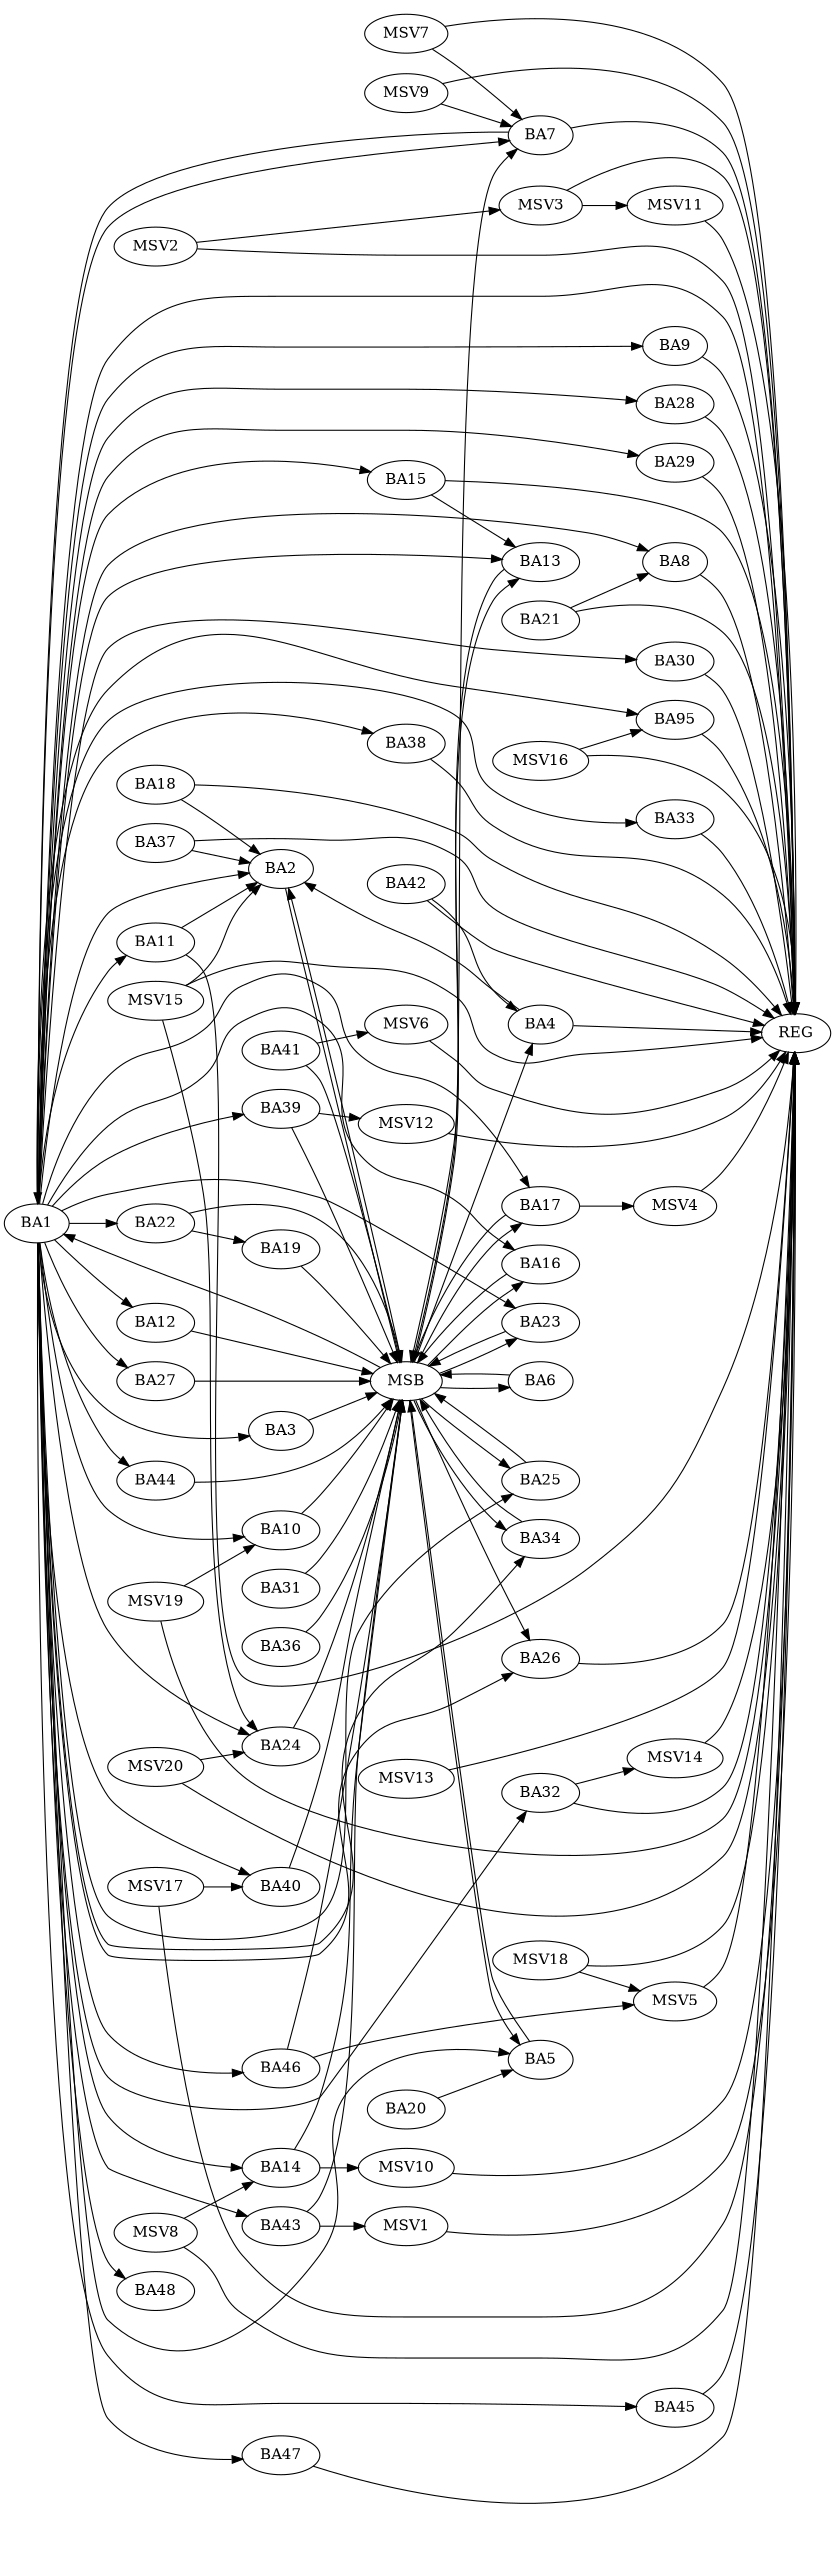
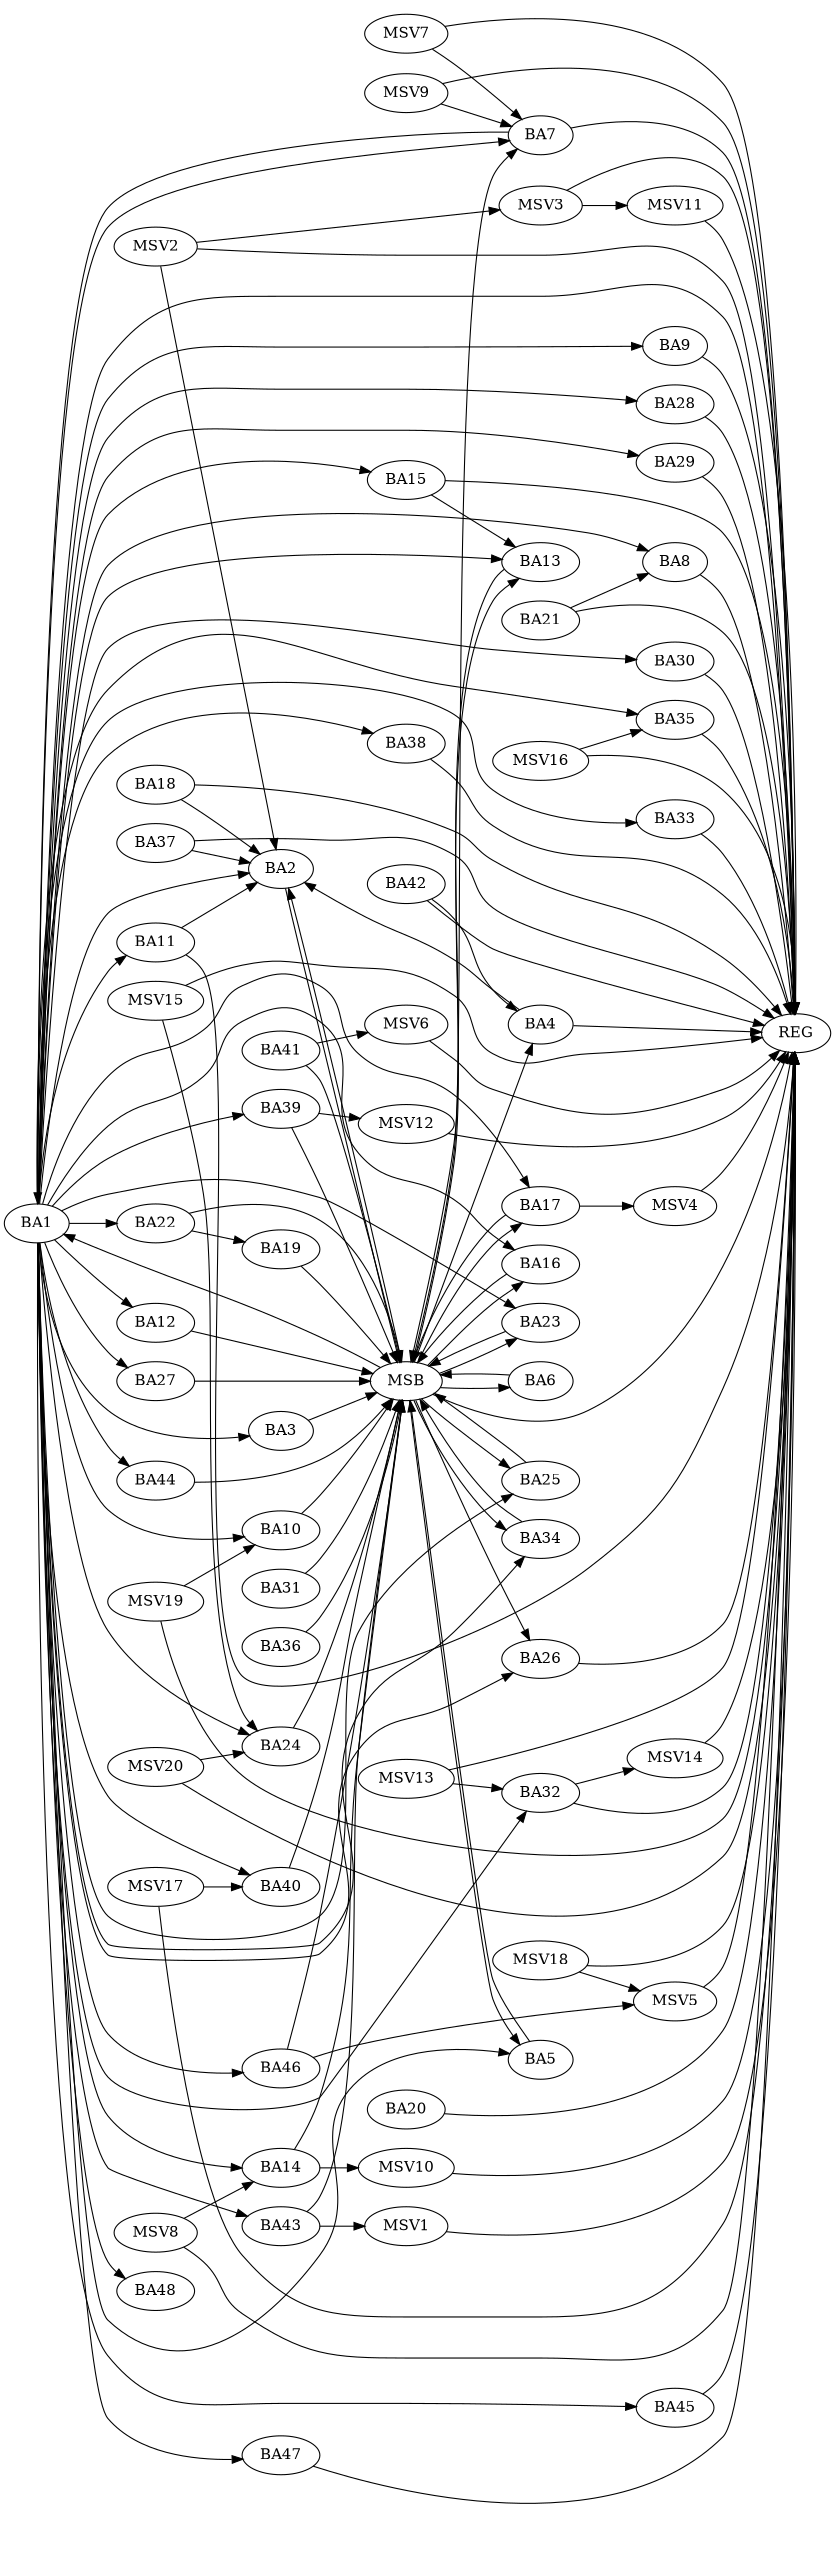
  strict digraph {
    rankdir=LR
    n1 [label=BA1]
    n2 [label=BA2]
    n3 [label=BA3]
    n4 [label=BA5]
    n5 [label=BA7]
    n6 [label=BA8]
    n7 [label=BA9]
    n8 [label=BA10]
    n9 [label=BA11]
    n10 [label=BA12]
    n11 [label=BA13]
    n12 [label=BA14]
    n13 [label=BA15]
    n14 [label=BA16]
    n15 [label=BA17]
    n16 [label=BA22]
    n17 [label=BA23]
    n18 [label=BA24]
    n19 [label=BA25]
    n20 [label=BA26]
    n21 [label=BA27]
    n22 [label=BA28]
    n23 [label=BA29]
    n24 [label=BA30]
    n25 [label=BA32]
    n26 [label=BA33]
    n27 [label=BA34]
-   n28 [label=BA95]
+   n28 [label=BA35]
    n29 [label=BA38]
    n30 [label=BA39]
    n31 [label=BA40]
    n32 [label=BA43]
    n33 [label=BA44]
    n34 [label=BA45]
    n35 [label=BA46]
    n36 [label=BA47]
    n37 [label=BA48]
    n38 [label=REG]
    n39 [label=MSB]
    n40 [label=MSV10]
    n41 [label=MSV4]
    n42 [label=BA19]
    n43 [label=MSV14]
    n44 [label=MSV12]
    n45 [label=MSV1]
    n46 [label=MSV5]
    n47 [label=BA4]
    n48 [label=BA6]
    n49 [label=BA18]
    n50 [label=BA20]
    n51 [label=BA21]
    n52 [label=BA31]
    n53 [label=BA36]
    n54 [label=BA37]
    n55 [label=BA41]
    n56 [label=MSV6]
    n57 [label=BA42]
    n58 [label=MSV2]
    n59 [label=MSV3]
    n60 [label=MSV11]
    n61 [label=MSV7]
    n62 [label=MSV8]
    n63 [label=MSV9]
    n64 [label=MSV13]
    n65 [label=MSV15]
    n66 [label=MSV16]
    n67 [label=MSV17]
    n68 [label=MSV18]
    n69 [label=MSV19]
    n70 [label=MSV20]
    n1 -> n2
    n1 -> n3
    n1 -> n4
    n1 -> n5
    n1 -> n6
    n1 -> n7
    n1 -> n8
    n1 -> n9
    n1 -> n10
    n1 -> n11
    n1 -> n12
    n1 -> n13
    n1 -> n14
    n1 -> n15
    n1 -> n16
    n1 -> n17
    n1 -> n18
    n1 -> n19
    n1 -> n20
    n1 -> n21
    n1 -> n22
    n1 -> n23
    n1 -> n24
    n1 -> n25
    n1 -> n26
    n1 -> n27
    n1 -> n28
    n1 -> n29
    n1 -> n30
    n1 -> n31
    n1 -> n32
    n1 -> n33
    n1 -> n34
    n1 -> n35
    n1 -> n36
    n1 -> n37
    n1 -> n38
    n2 -> n39
    n3 -> n39
    n4 -> n39
    n5 -> n1
    n5 -> n38
    n6 -> n38
    n7 -> n38
    n8 -> n39
    n9 -> n2
    n9 -> n38
    n10 -> n39
    n11 -> n39
    n12 -> n39
    n12 -> n40
    n13 -> n11
    n13 -> n38
    n14 -> n39
    n15 -> n39
    n15 -> n41
    n16 -> n39
    n16 -> n42
    n17 -> n39
    n18 -> n39
    n19 -> n39
    n20 -> n38
    n21 -> n39
    n22 -> n38
    n23 -> n38
    n24 -> n38
    n25 -> n38
    n25 -> n43
    n26 -> n38
    n27 -> n39
    n28 -> n38
    n29 -> n38
    n30 -> n39
    n30 -> n44
    n31 -> n39
    n32 -> n39
    n32 -> n45
    n33 -> n39
    n34 -> n38
    n35 -> n39
    n35 -> n46
    n36 -> n38
    n39 -> n1
    n39 -> n2
    n39 -> n4
    n39 -> n5
    n39 -> n11
    n39 -> n14
    n39 -> n15
    n39 -> n17
    n39 -> n19
    n39 -> n20
    n39 -> n27
+   n39 -> n38
    n39 -> n47
    n39 -> n48
    n40 -> n38
    n41 -> n38
    n42 -> n39
    n43 -> n38
    n44 -> n38
    n45 -> n38
    n46 -> n38
    n47 -> n2
    n47 -> n38
    n48 -> n39
    n49 -> n2
    n49 -> n38
-   n50 -> n4
+   n50 -> n38
    n51 -> n6
    n51 -> n38
    n52 -> n39
    n53 -> n39
    n54 -> n2
    n54 -> n38
    n55 -> n39
    n55 -> n56
    n56 -> n38
    n57 -> n38
    n57 -> n47
-   n65 -> n2
+   n58 -> n2
    n58 -> n38
    n58 -> n59
    n59 -> n38
    n59 -> n60
    n60 -> n38
    n61 -> n5
    n61 -> n38
    n62 -> n12
    n62 -> n38
    n63 -> n5
    n63 -> n38
+   n64 -> n25
    n64 -> n38
    n65 -> n18
    n65 -> n38
    n66 -> n28
    n66 -> n38
    n67 -> n31
    n67 -> n38
    n68 -> n38
    n68 -> n46
    n69 -> n8
    n69 -> n38
    n70 -> n18
    n70 -> n38
  }
